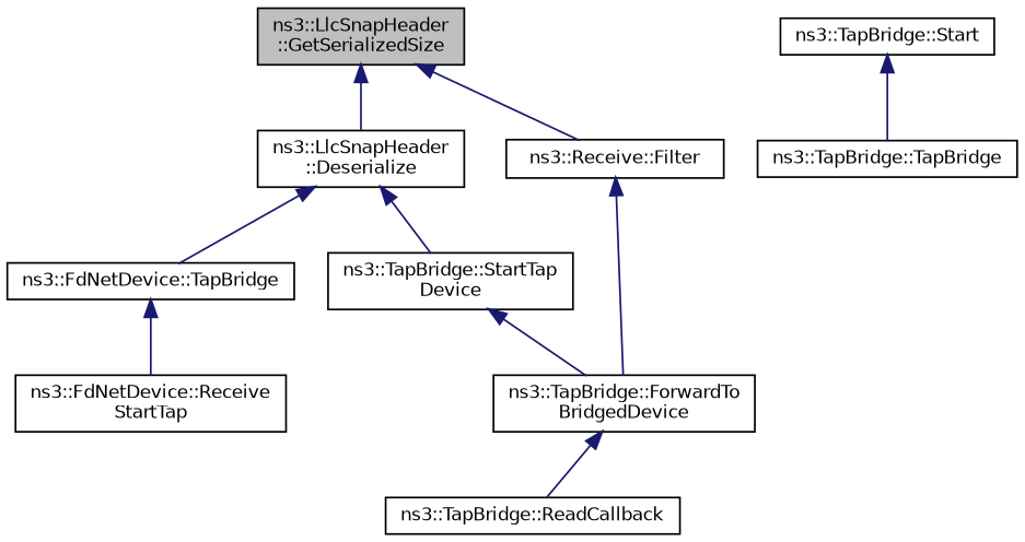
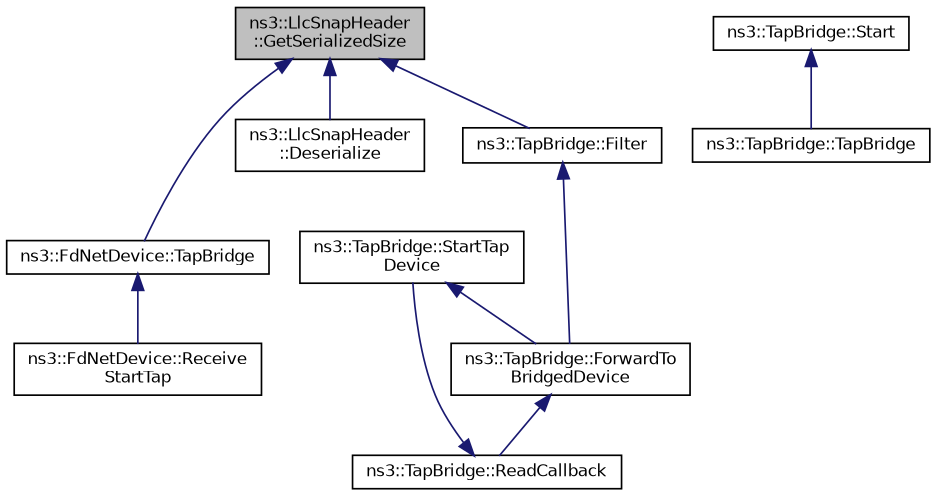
  digraph {
    rankdir=TB
    node [color=black fillcolor=white fontname=Helvetica fontsize=10 shape=record style=filled]
    edge [color=midnightblue dir=back fontname=Helvetica fontsize=10 labelfontname=Helvetica labelfontsize=10 style=solid]
    n1 [fillcolor=grey75 fontcolor=black height=0.2 label="ns3::LlcSnapHeader\l::GetSerializedSize" width=0.4]
    n2 [height=0.2 label="ns3::FdNetDevice::TapBridge" width=0.4]
    n3 [height=0.2 label="ns3::LlcSnapHeader\l::Deserialize" width=0.4]
-   n4 [height=0.2 label="ns3::Receive::Filter" width=0.4]
+   n4 [height=0.2 label="ns3::TapBridge::Filter" width=0.4]
    n5 [height=0.2 label="ns3::FdNetDevice::Receive\lStartTap" width=0.4]
    n6 [height=0.2 label="ns3::TapBridge::ForwardTo\lBridgedDevice" width=0.4]
    n7 [height=0.2 label="ns3::TapBridge::ReadCallback" width=0.4]
    n8 [height=0.2 label="ns3::TapBridge::StartTap\lDevice" width=0.4]
    n9 [height=0.2 label="ns3::TapBridge::Start" width=0.4]
    n10 [height=0.2 label="ns3::TapBridge::TapBridge" width=0.4]
-   n3 -> n2
+   n1 -> n2
    n1 -> n3
    n1 -> n4
    n2 -> n5
    n4 -> n6
    n6 -> n7
-   n3 -> n8
+   n7 -> n8
    n8 -> n6
    n9 -> n10
  }
